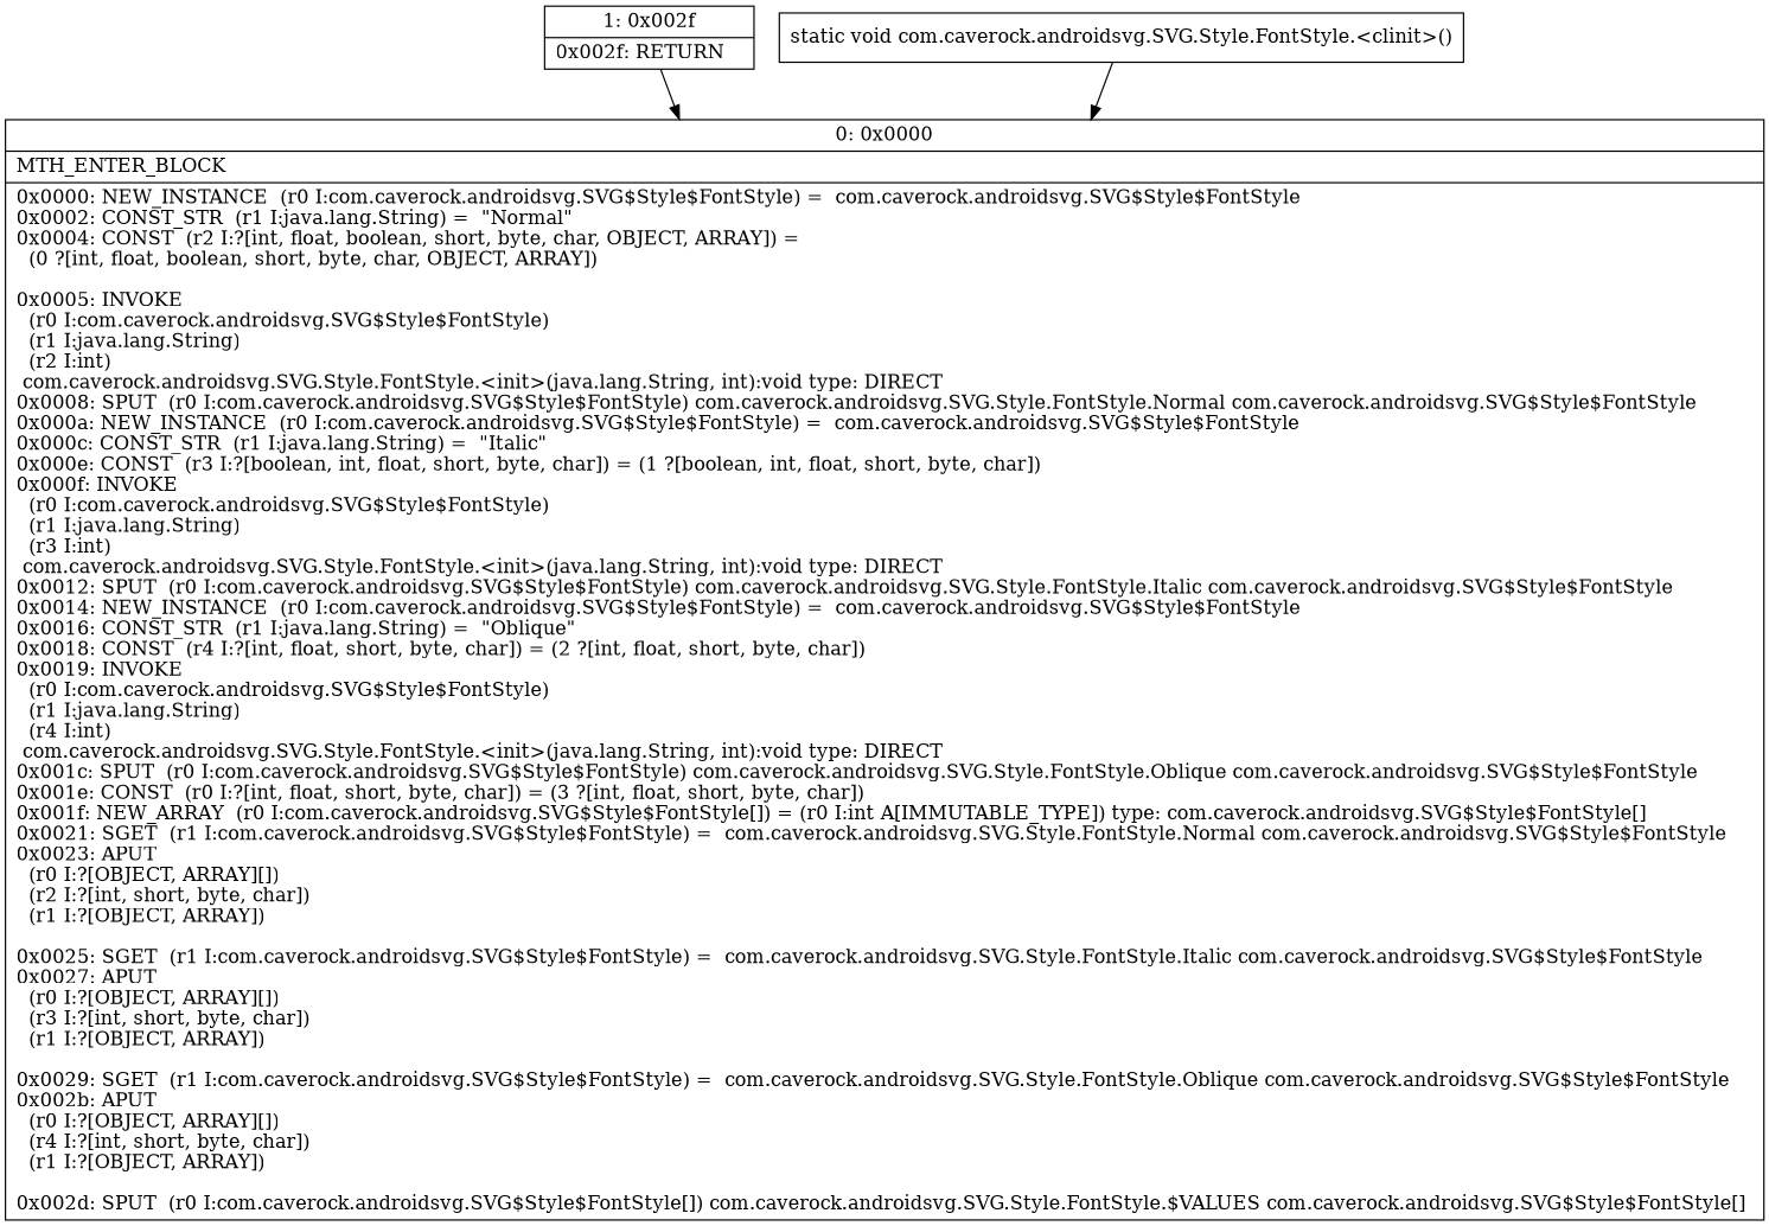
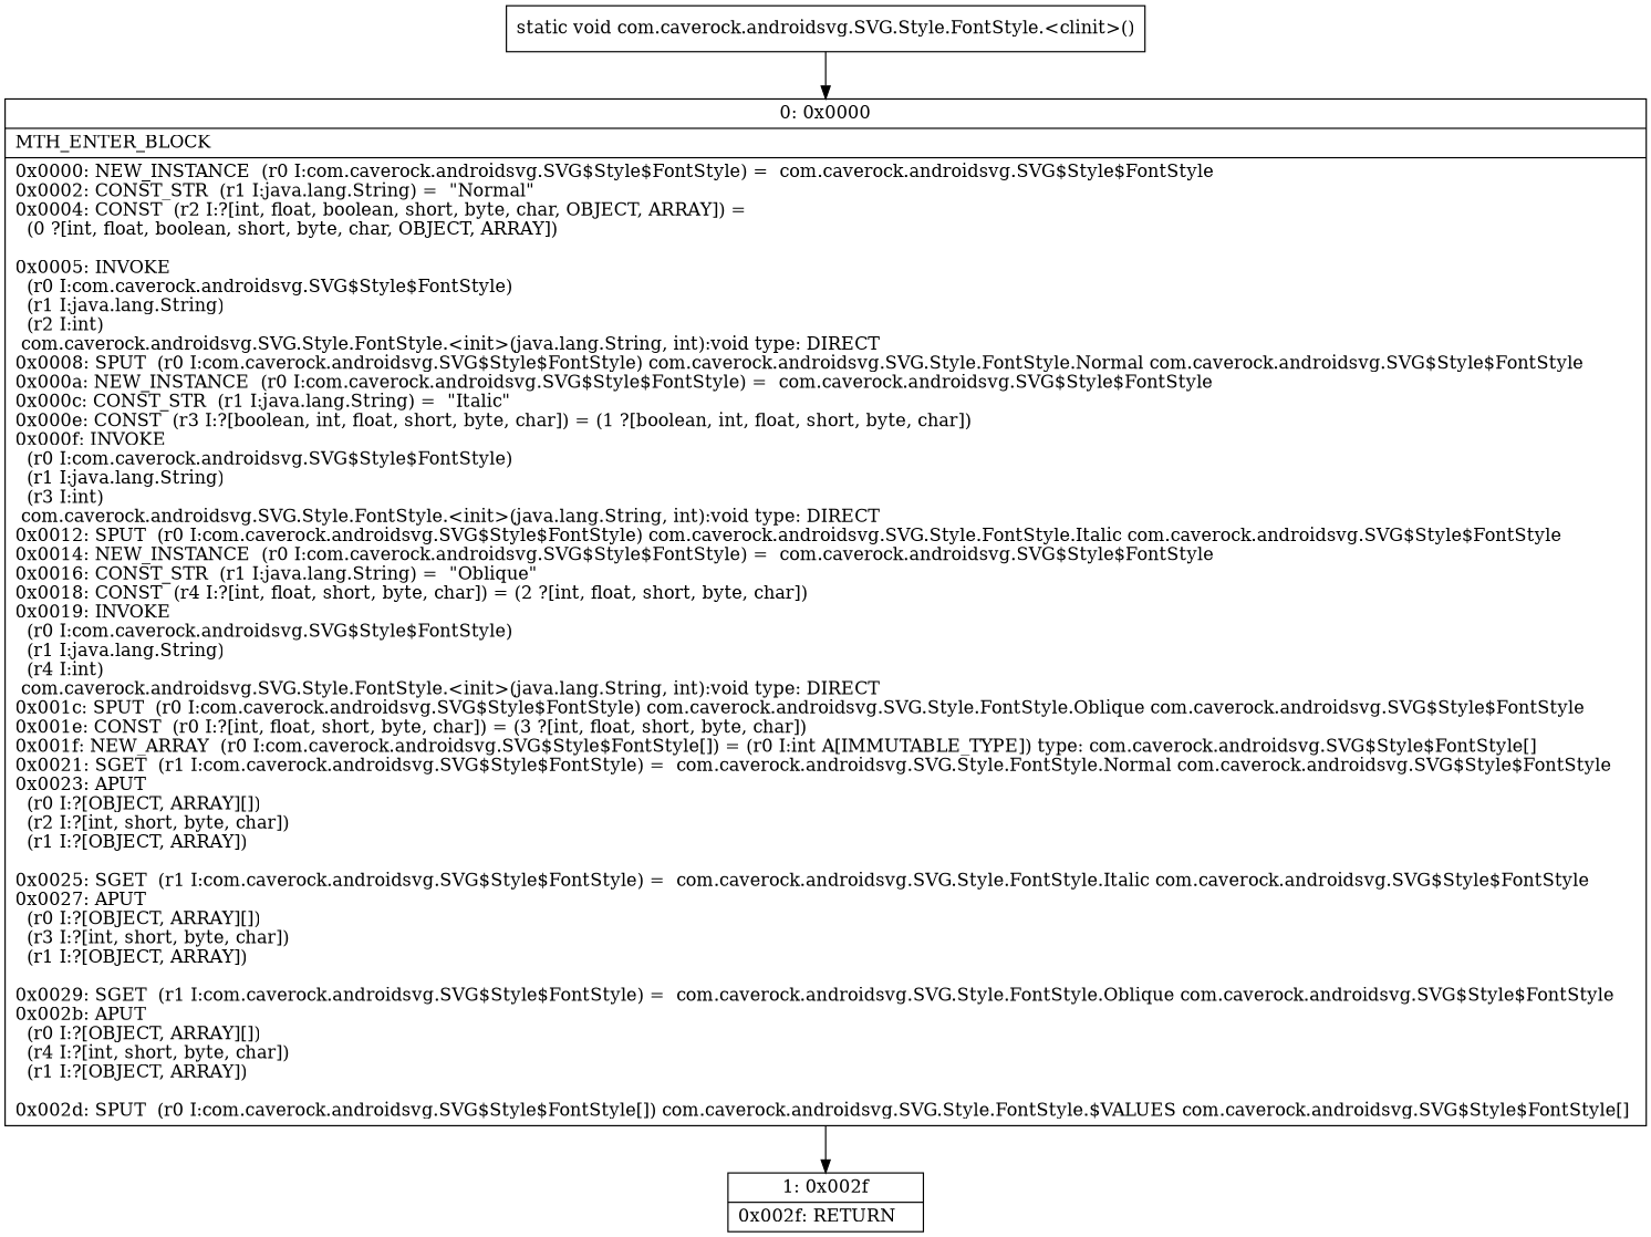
  digraph {
    node [shape=record]
    n1 [label="{0\:\ 0x0000|MTH_ENTER_BLOCK\l|0x0000: NEW_INSTANCE  (r0 I:com.caverock.androidsvg.SVG$Style$FontStyle) =  com.caverock.androidsvg.SVG$Style$FontStyle \l0x0002: CONST_STR  (r1 I:java.lang.String) =  \"Normal\" \l0x0004: CONST  (r2 I:?[int, float, boolean, short, byte, char, OBJECT, ARRAY]) = \l  (0 ?[int, float, boolean, short, byte, char, OBJECT, ARRAY])\l \l0x0005: INVOKE  \l  (r0 I:com.caverock.androidsvg.SVG$Style$FontStyle)\l  (r1 I:java.lang.String)\l  (r2 I:int)\l com.caverock.androidsvg.SVG.Style.FontStyle.\<init\>(java.lang.String, int):void type: DIRECT \l0x0008: SPUT  (r0 I:com.caverock.androidsvg.SVG$Style$FontStyle) com.caverock.androidsvg.SVG.Style.FontStyle.Normal com.caverock.androidsvg.SVG$Style$FontStyle \l0x000a: NEW_INSTANCE  (r0 I:com.caverock.androidsvg.SVG$Style$FontStyle) =  com.caverock.androidsvg.SVG$Style$FontStyle \l0x000c: CONST_STR  (r1 I:java.lang.String) =  \"Italic\" \l0x000e: CONST  (r3 I:?[boolean, int, float, short, byte, char]) = (1 ?[boolean, int, float, short, byte, char]) \l0x000f: INVOKE  \l  (r0 I:com.caverock.androidsvg.SVG$Style$FontStyle)\l  (r1 I:java.lang.String)\l  (r3 I:int)\l com.caverock.androidsvg.SVG.Style.FontStyle.\<init\>(java.lang.String, int):void type: DIRECT \l0x0012: SPUT  (r0 I:com.caverock.androidsvg.SVG$Style$FontStyle) com.caverock.androidsvg.SVG.Style.FontStyle.Italic com.caverock.androidsvg.SVG$Style$FontStyle \l0x0014: NEW_INSTANCE  (r0 I:com.caverock.androidsvg.SVG$Style$FontStyle) =  com.caverock.androidsvg.SVG$Style$FontStyle \l0x0016: CONST_STR  (r1 I:java.lang.String) =  \"Oblique\" \l0x0018: CONST  (r4 I:?[int, float, short, byte, char]) = (2 ?[int, float, short, byte, char]) \l0x0019: INVOKE  \l  (r0 I:com.caverock.androidsvg.SVG$Style$FontStyle)\l  (r1 I:java.lang.String)\l  (r4 I:int)\l com.caverock.androidsvg.SVG.Style.FontStyle.\<init\>(java.lang.String, int):void type: DIRECT \l0x001c: SPUT  (r0 I:com.caverock.androidsvg.SVG$Style$FontStyle) com.caverock.androidsvg.SVG.Style.FontStyle.Oblique com.caverock.androidsvg.SVG$Style$FontStyle \l0x001e: CONST  (r0 I:?[int, float, short, byte, char]) = (3 ?[int, float, short, byte, char]) \l0x001f: NEW_ARRAY  (r0 I:com.caverock.androidsvg.SVG$Style$FontStyle[]) = (r0 I:int A[IMMUTABLE_TYPE]) type: com.caverock.androidsvg.SVG$Style$FontStyle[] \l0x0021: SGET  (r1 I:com.caverock.androidsvg.SVG$Style$FontStyle) =  com.caverock.androidsvg.SVG.Style.FontStyle.Normal com.caverock.androidsvg.SVG$Style$FontStyle \l0x0023: APUT  \l  (r0 I:?[OBJECT, ARRAY][])\l  (r2 I:?[int, short, byte, char])\l  (r1 I:?[OBJECT, ARRAY])\l \l0x0025: SGET  (r1 I:com.caverock.androidsvg.SVG$Style$FontStyle) =  com.caverock.androidsvg.SVG.Style.FontStyle.Italic com.caverock.androidsvg.SVG$Style$FontStyle \l0x0027: APUT  \l  (r0 I:?[OBJECT, ARRAY][])\l  (r3 I:?[int, short, byte, char])\l  (r1 I:?[OBJECT, ARRAY])\l \l0x0029: SGET  (r1 I:com.caverock.androidsvg.SVG$Style$FontStyle) =  com.caverock.androidsvg.SVG.Style.FontStyle.Oblique com.caverock.androidsvg.SVG$Style$FontStyle \l0x002b: APUT  \l  (r0 I:?[OBJECT, ARRAY][])\l  (r4 I:?[int, short, byte, char])\l  (r1 I:?[OBJECT, ARRAY])\l \l0x002d: SPUT  (r0 I:com.caverock.androidsvg.SVG$Style$FontStyle[]) com.caverock.androidsvg.SVG.Style.FontStyle.$VALUES com.caverock.androidsvg.SVG$Style$FontStyle[] \l}"]
    n2 [label="{1\:\ 0x002f|0x002f: RETURN   \l}"]
    n3 [label="{static void com.caverock.androidsvg.SVG.Style.FontStyle.\<clinit\>() }"]
-   n2 -> n1
+   n1 -> n2
    n3 -> n1
  }
